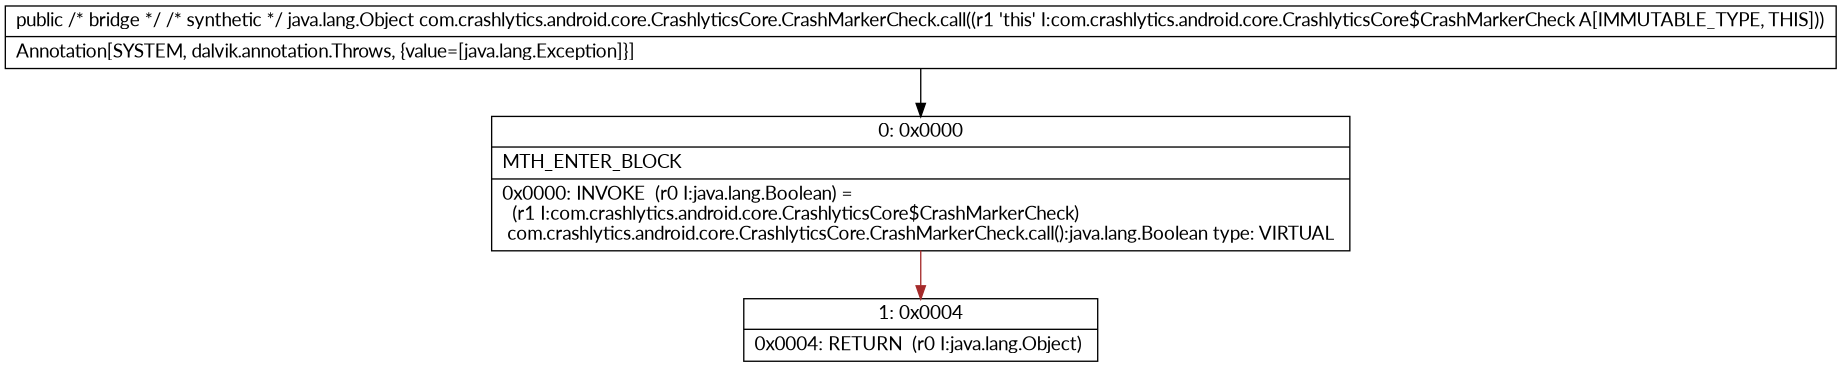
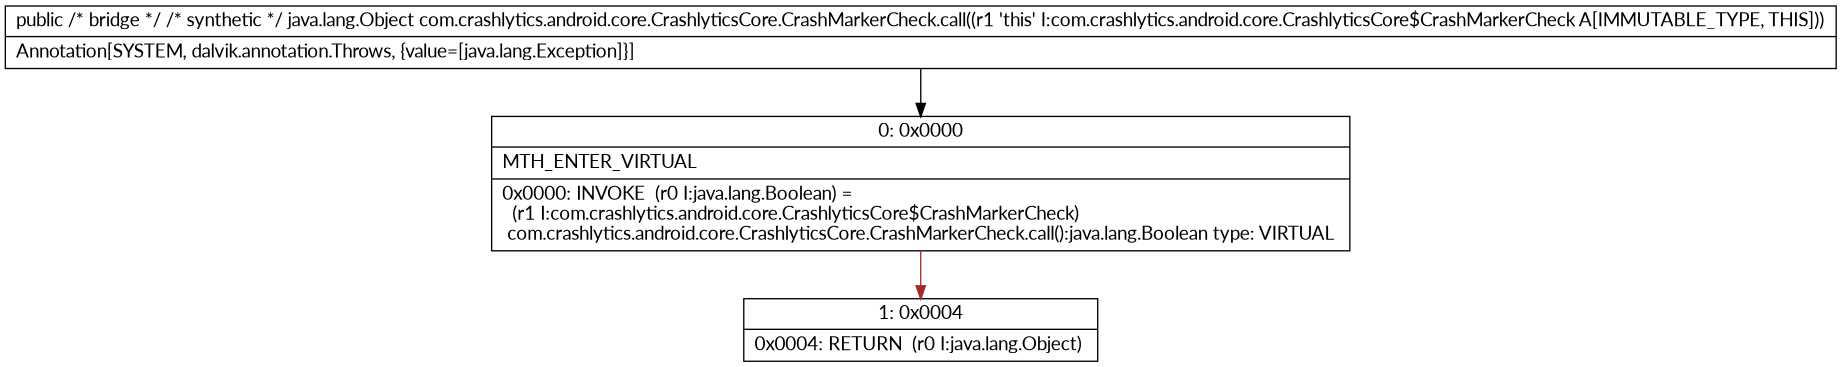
  digraph {
    fontname=Lato
    node [shape=record fontname=Lato]
    edge [fontname=Lato]
-   n1 [label="{0\:\ 0x0000|MTH_ENTER_BLOCK\l|0x0000: INVOKE  (r0 I:java.lang.Boolean) = \l  (r1 I:com.crashlytics.android.core.CrashlyticsCore$CrashMarkerCheck)\l com.crashlytics.android.core.CrashlyticsCore.CrashMarkerCheck.call():java.lang.Boolean type: VIRTUAL \l}"]
+   n1 [label="{0\:\ 0x0000|MTH_ENTER_VIRTUAL\l|0x0000: INVOKE  (r0 I:java.lang.Boolean) = \l  (r1 I:com.crashlytics.android.core.CrashlyticsCore$CrashMarkerCheck)\l com.crashlytics.android.core.CrashlyticsCore.CrashMarkerCheck.call():java.lang.Boolean type: VIRTUAL \l}"]
    n2 [label="{1\:\ 0x0004|0x0004: RETURN  (r0 I:java.lang.Object) \l}"]
    n3 [label="{public \/* bridge *\/ \/* synthetic *\/ java.lang.Object com.crashlytics.android.core.CrashlyticsCore.CrashMarkerCheck.call((r1 'this' I:com.crashlytics.android.core.CrashlyticsCore$CrashMarkerCheck A[IMMUTABLE_TYPE, THIS]))  | Annotation[SYSTEM, dalvik.annotation.Throws, \{value=[java.lang.Exception]\}]\l}"]
    n1 -> n2 [color=brown]
    n3 -> n1 [color=black]
  }
